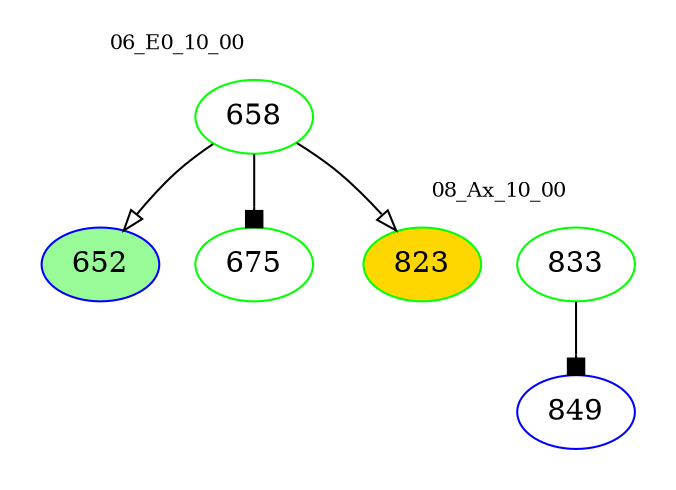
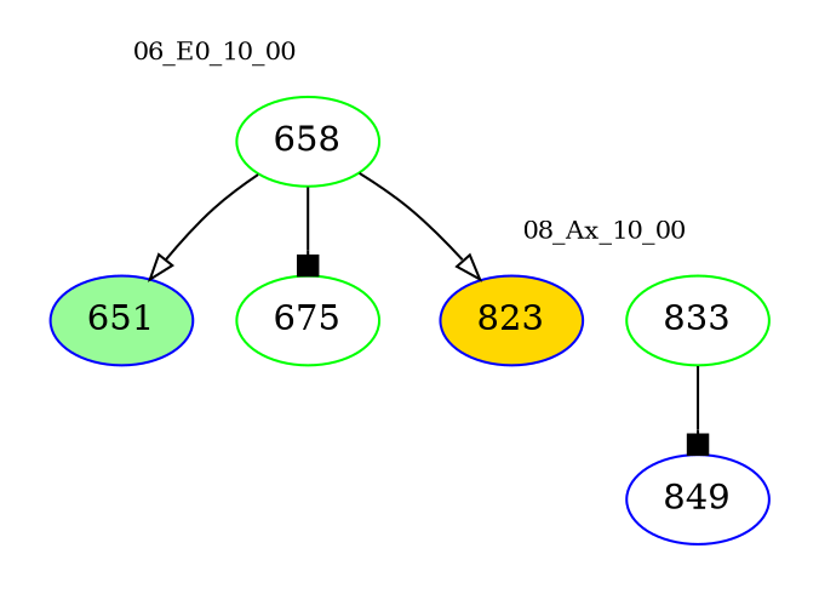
  digraph {
    node [color=green fillcolor=white style=filled]
    edge [arrowhead=box color=black]
    n1 [label=833]
-   n2 [fillcolor=gold label=823]
+   n2 [color=blue fillcolor=gold label=823]
    n3 [color=blue label=849]
    n4 [label=658]
-   n5 [color=blue fillcolor=palegreen label=652]
+   n5 [color=blue fillcolor=palegreen label=651]
    n6 [label=675]
    subgraph cluster_1 {
      color=white
      fontsize=10
      label="08_Ax_10_00"
      n1
      n2
      n3
    }
    subgraph cluster_2 {
      color=white
      fontsize=10
      label="06_E0_10_00"
      n4
      n5
      n6
    }
    n1 -> n3
    n4 -> n2 [arrowhead=onormal]
    n4 -> n5 [arrowhead=onormal]
    n4 -> n6
  }
